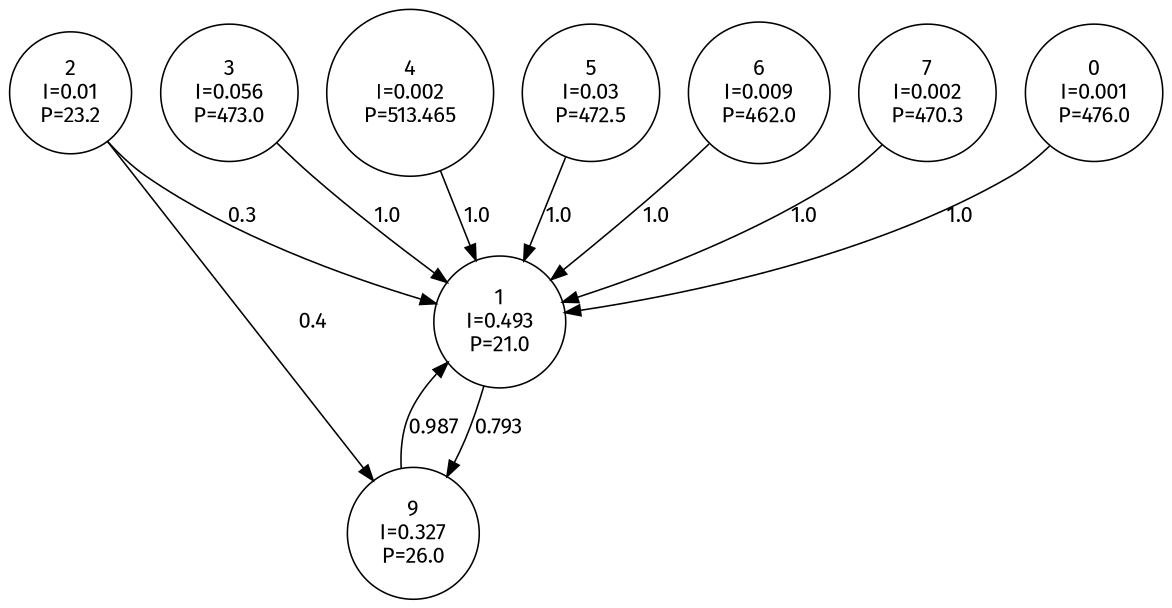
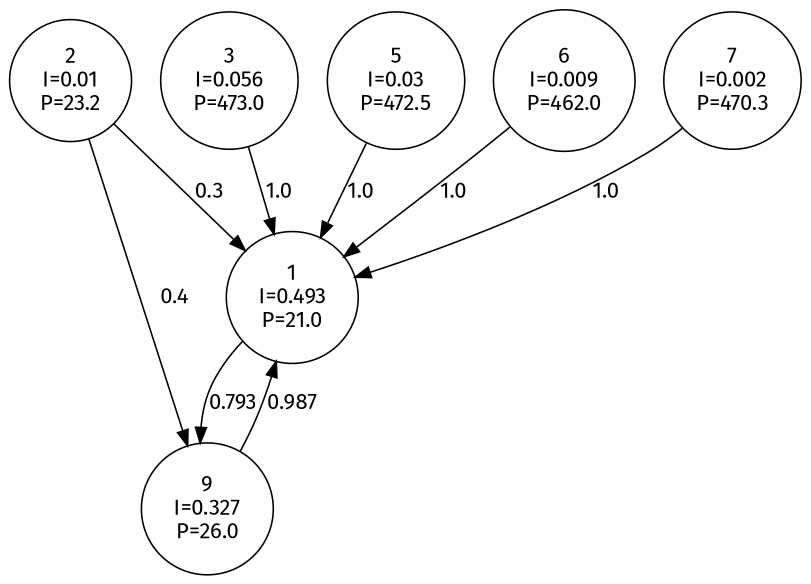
  digraph {
    fontname="Fira Sans"
    node [fontname="Fira Sans" shape=circle]
    edge [fontname="Fira Sans"]
-   n1 [label="0\nI=0.001\nP=476.0"]
    n2 [label="1\nI=0.493\nP=21.0"]
    n3 [label="9\nI=0.327\nP=26.0"]
    n4 [label="2\nI=0.01\nP=23.2"]
    n5 [label="3\nI=0.056\nP=473.0"]
-   n6 [label="4\nI=0.002\nP=513.465"]
    n7 [label="5\nI=0.03\nP=472.5"]
    n8 [label="6\nI=0.009\nP=462.0"]
    n9 [label="7\nI=0.002\nP=470.3"]
-   n1 -> n2 [label=1.0]
    n2 -> n3 [label=0.793]
    n3 -> n2 [label=0.987]
    n4 -> n2 [label=0.3]
    n4 -> n3 [label=0.4]
    n5 -> n2 [label=1.0]
-   n6 -> n2 [label=1.0]
    n7 -> n2 [label=1.0]
    n8 -> n2 [label=1.0]
    n9 -> n2 [label=1.0]
  }
